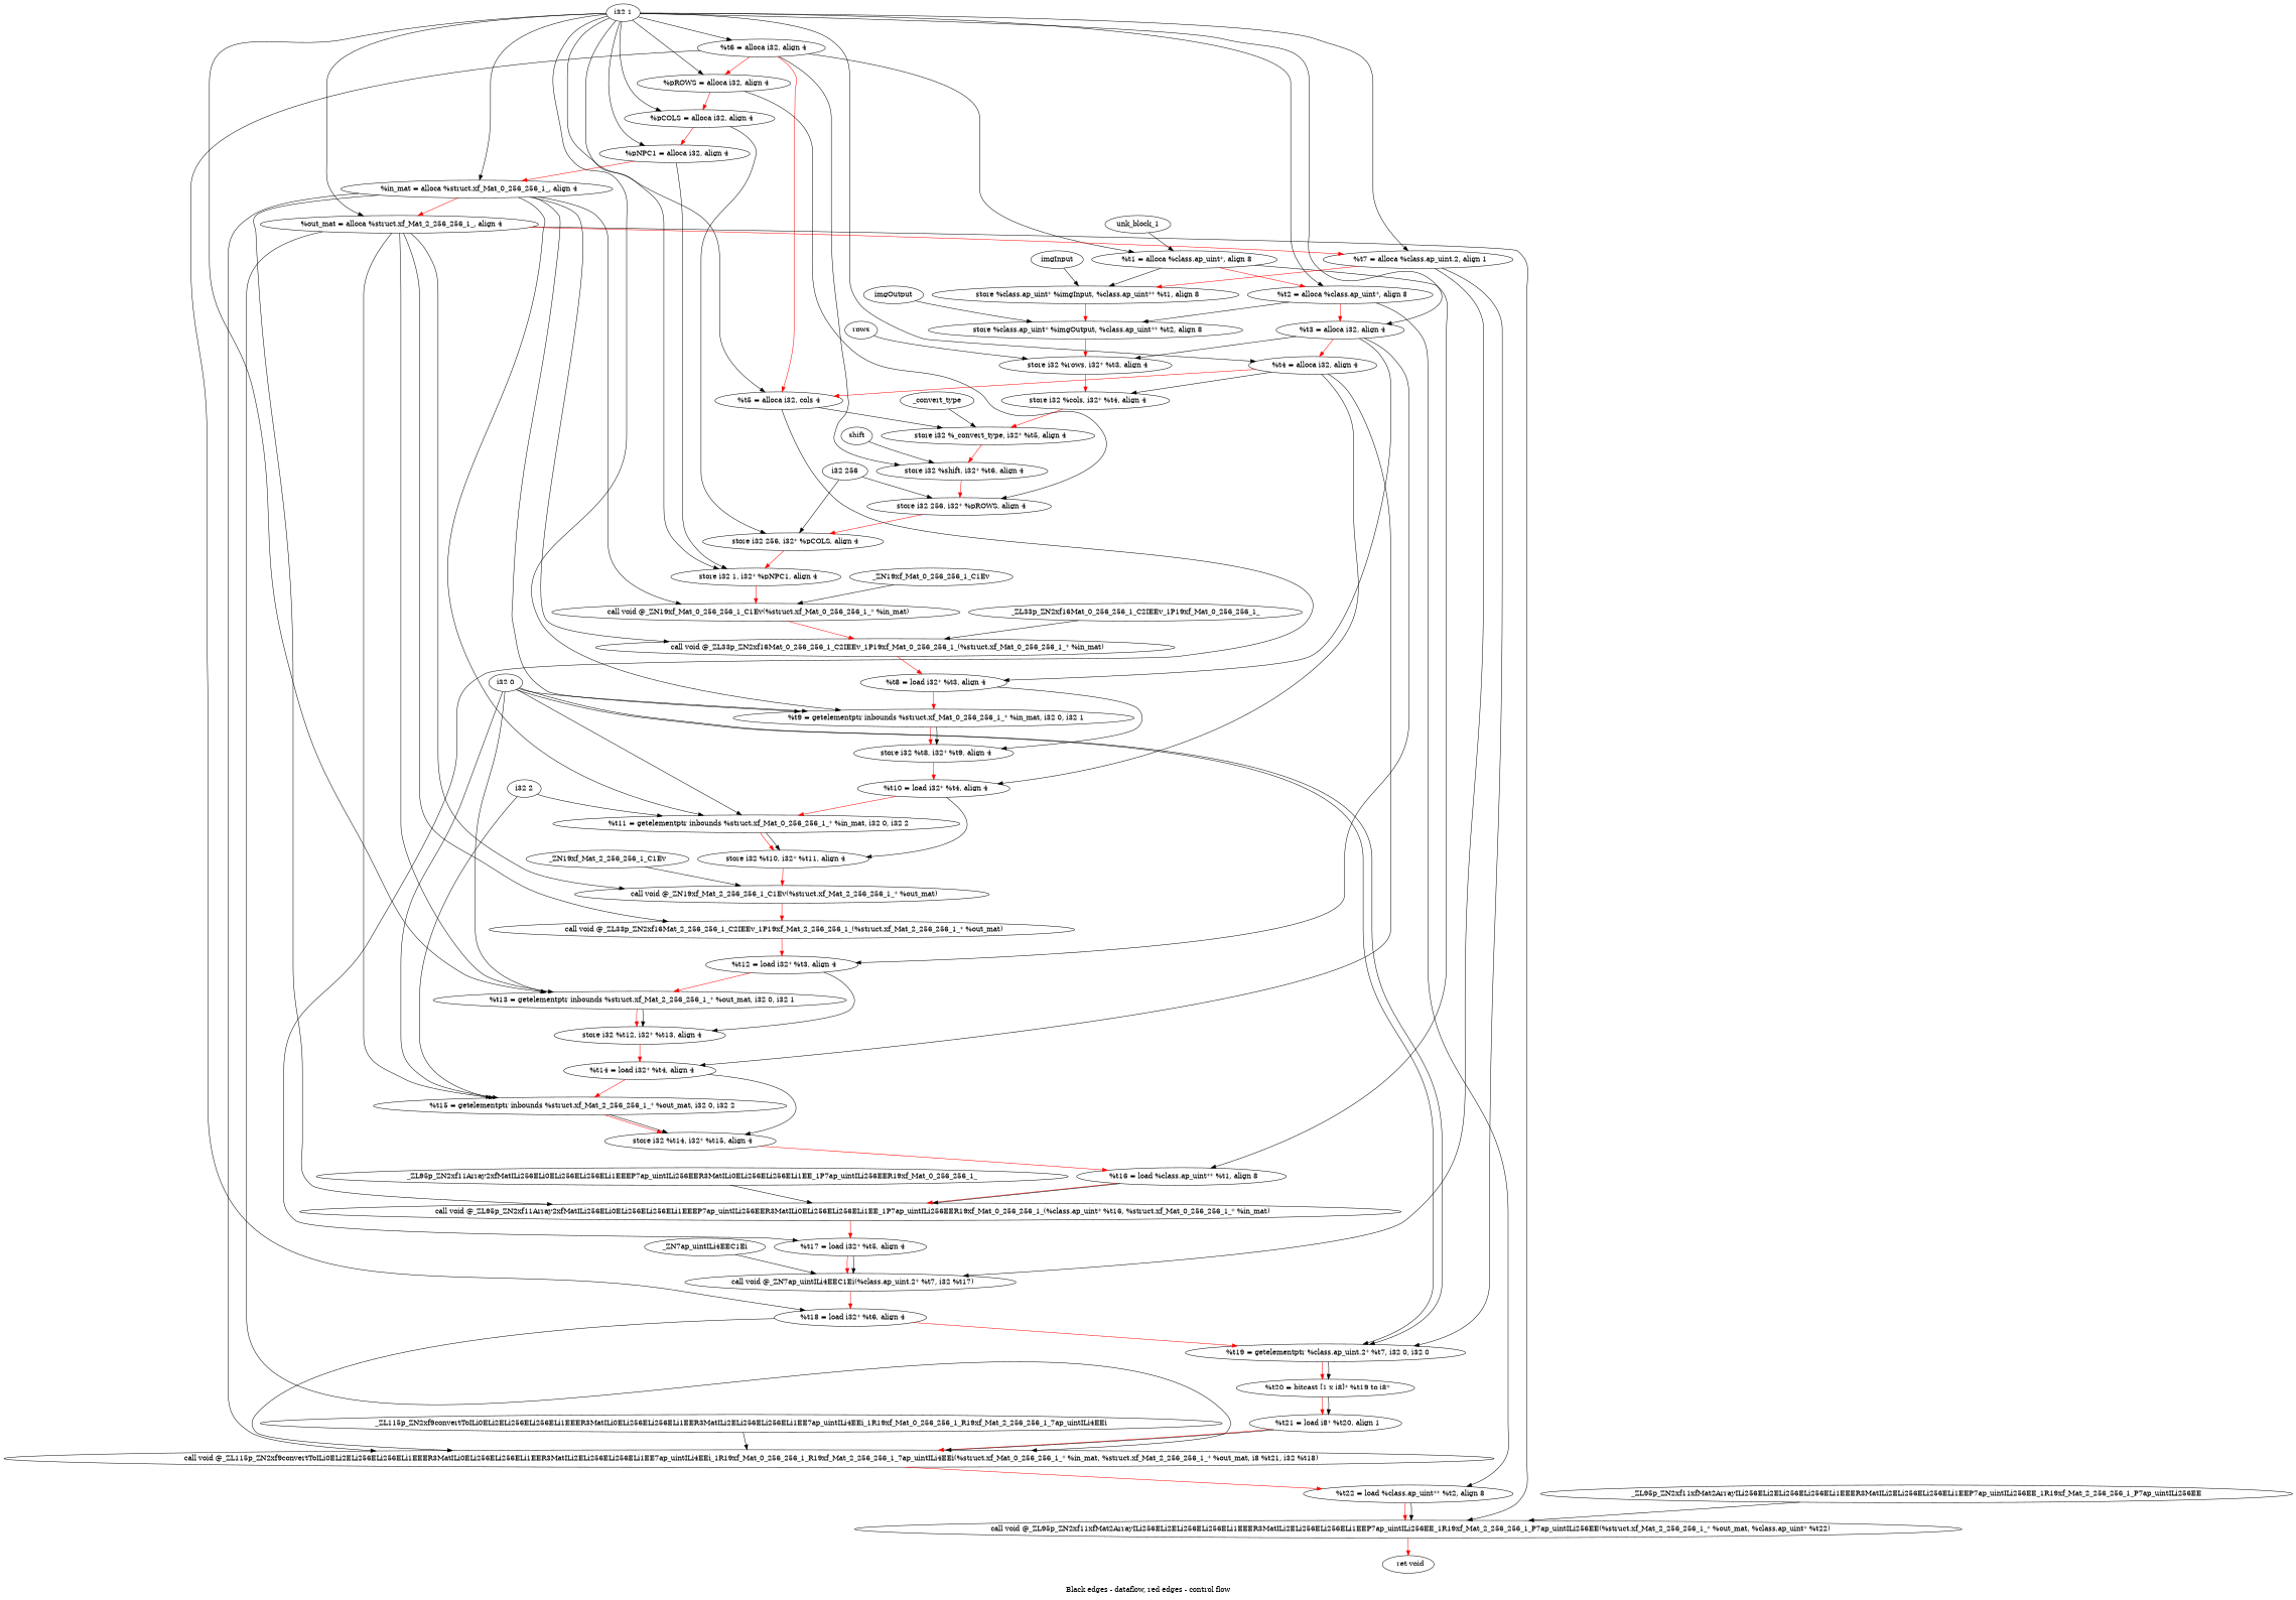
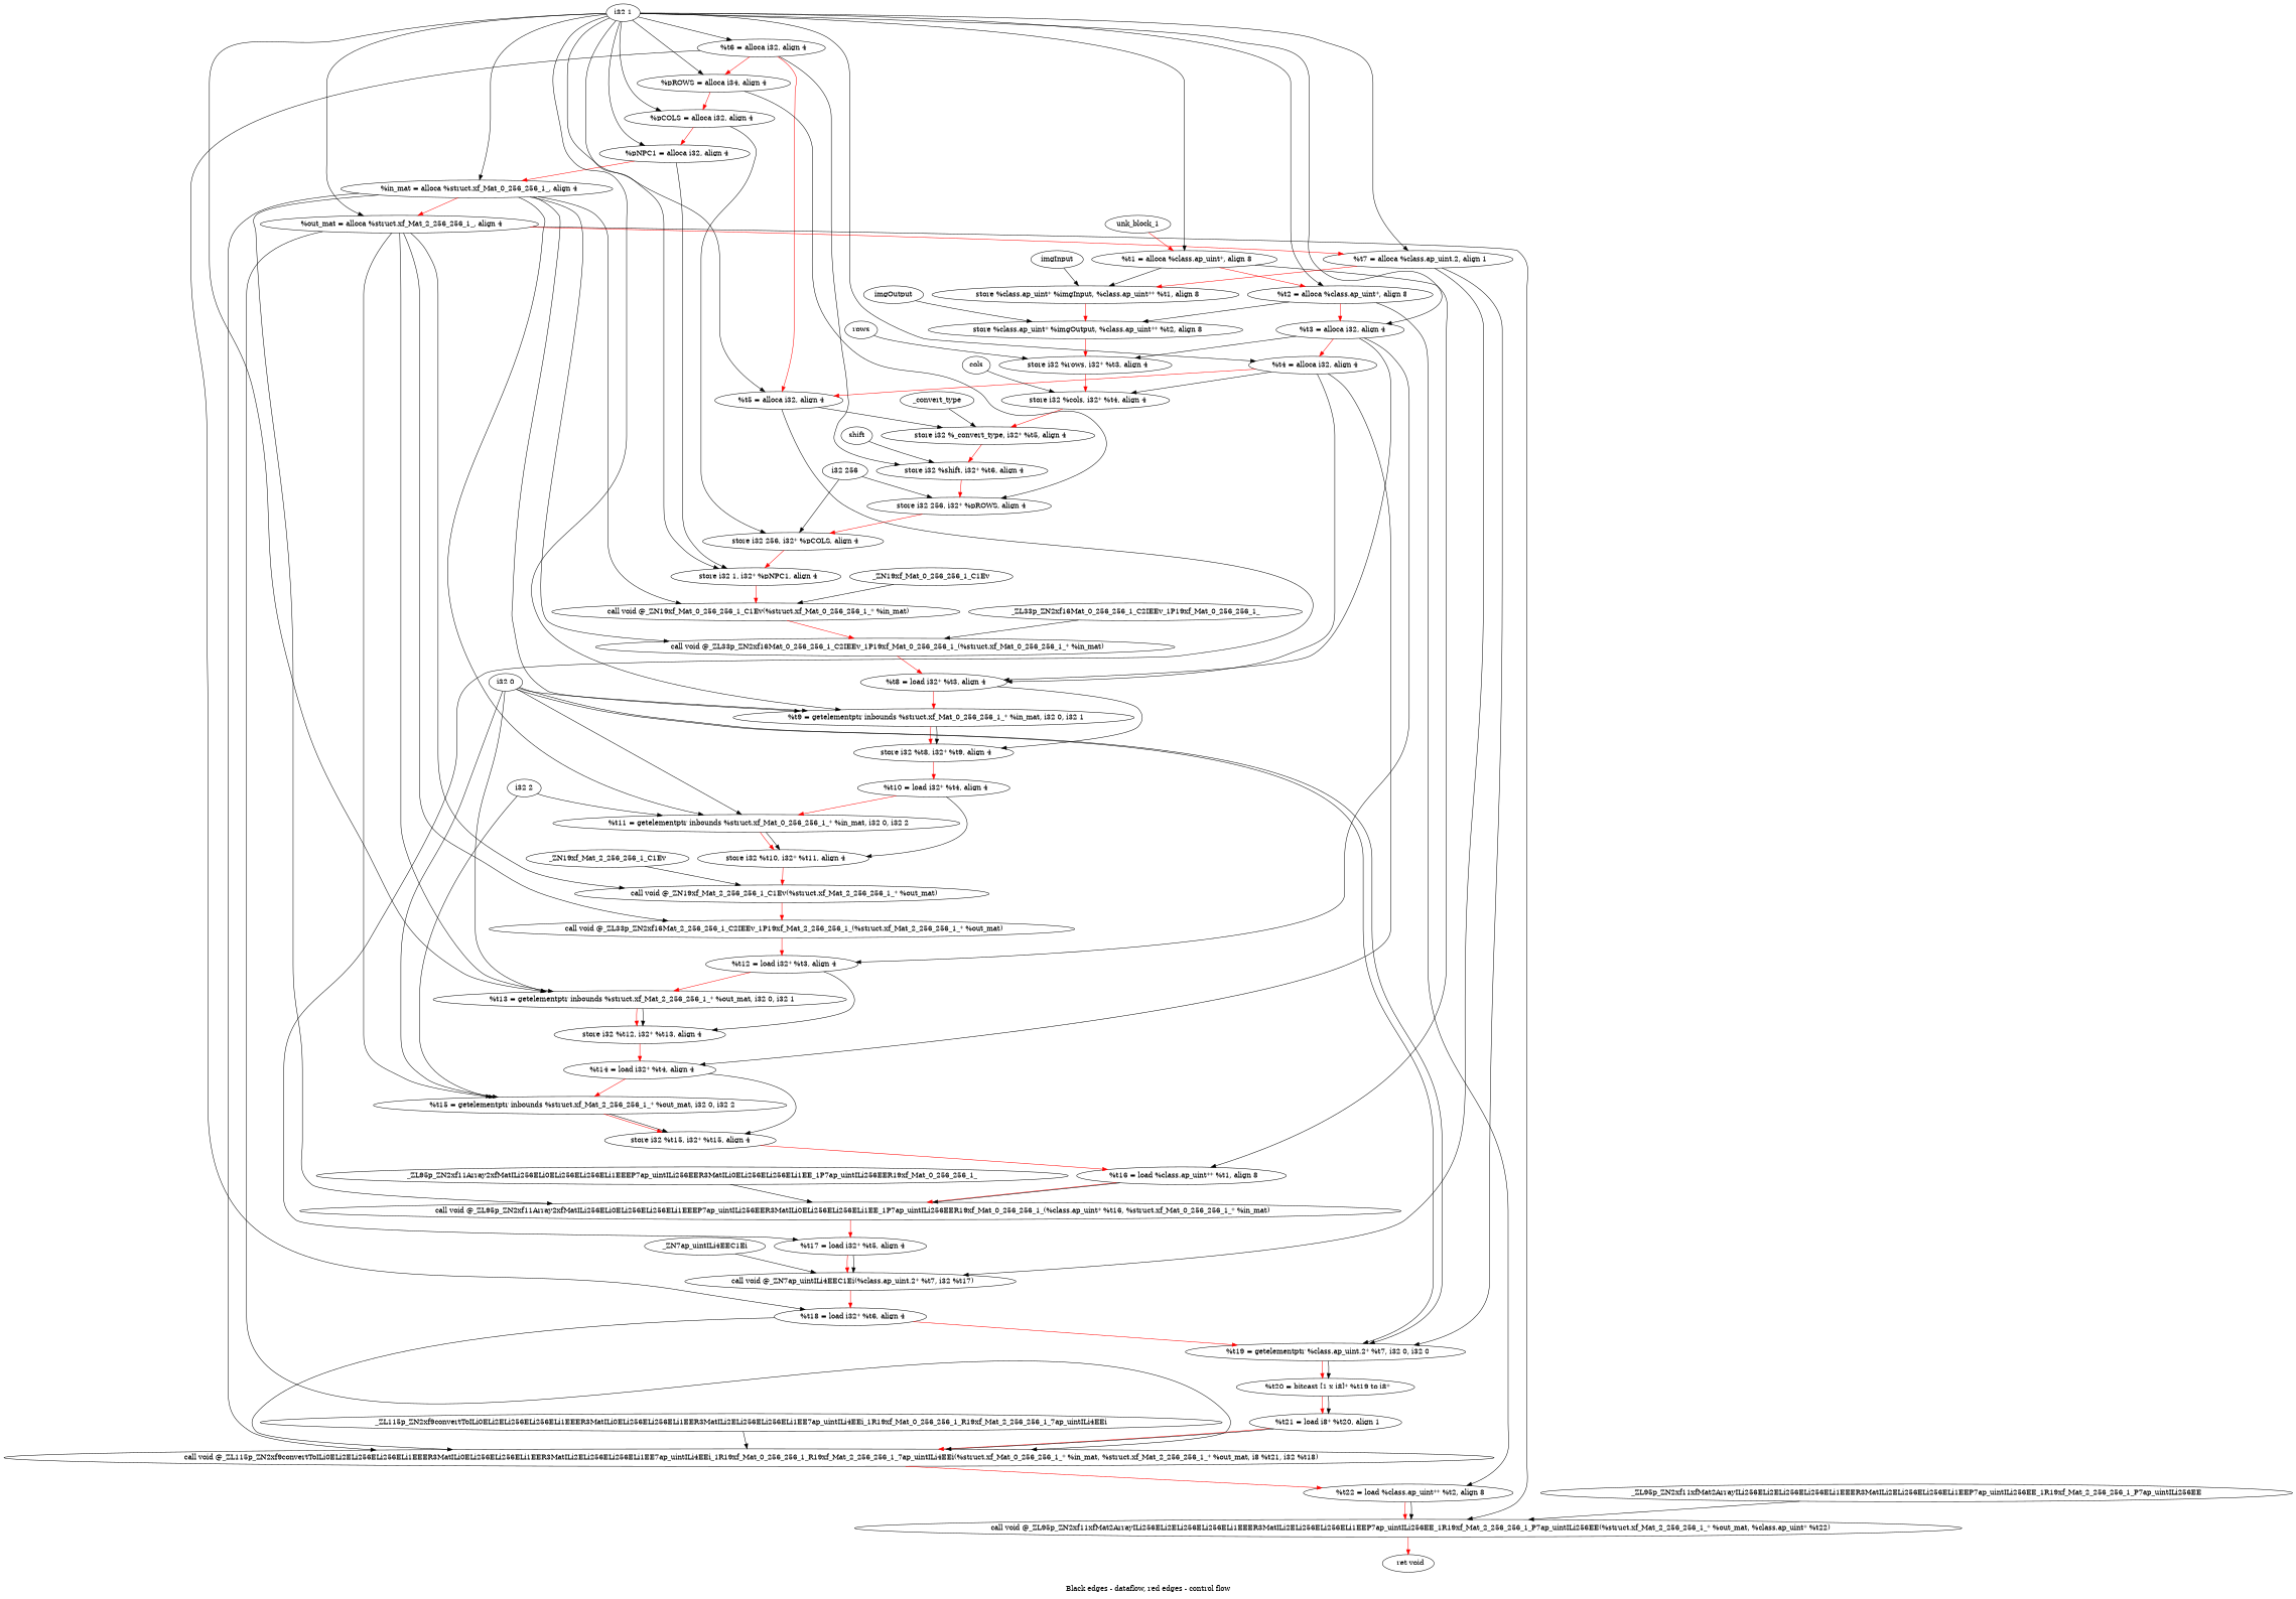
  digraph {
    compound=true
    label="Black edges - dataflow, red edges - control flow"
    n1 [label="  %t1 = alloca %class.ap_uint*, align 8"]
    n2 [label="  %t2 = alloca %class.ap_uint*, align 8"]
    n3 [label="  store %class.ap_uint* %imgInput, %class.ap_uint** %t1, align 8"]
    n4 [label="  %t16 = load %class.ap_uint** %t1, align 8"]
    n5 [label="  %t3 = alloca i32, align 4"]
    n6 [label="  store %class.ap_uint* %imgOutput, %class.ap_uint** %t2, align 8"]
    n7 [label="  %t22 = load %class.ap_uint** %t2, align 8"]
    n8 [label="  call void @_ZL95p_ZN2xf11Array2xfMatILi256ELi0ELi256ELi256ELi1EEEP7ap_uintILi256EER3MatILi0ELi256ELi256ELi1EE_1P7ap_uintILi256EER19xf_Mat_0_256_256_1_(%class.ap_uint* %t16, %struct.xf_Mat_0_256_256_1_* %in_mat)"]
    n9 [label="  %t4 = alloca i32, align 4"]
    n10 [label="  store i32 %rows, i32* %t3, align 4"]
    n11 [label="  %t8 = load i32* %t3, align 4"]
    n12 [label="  %t12 = load i32* %t3, align 4"]
    n13 [label="  call void @_ZL95p_ZN2xf11xfMat2ArrayILi256ELi2ELi256ELi256ELi1EEER3MatILi2ELi256ELi256ELi1EEP7ap_uintILi256EE_1R19xf_Mat_2_256_256_1_P7ap_uintILi256EE(%struct.xf_Mat_2_256_256_1_* %out_mat, %class.ap_uint* %t22)"]
-   n14 [label="%t5 = alloca i32, cols 4"]
+   n14 [label="  %t5 = alloca i32, align 4"]
    n15 [label="  store i32 %cols, i32* %t4, align 4"]
    n16 [label="  %t10 = load i32* %t4, align 4"]
    n17 [label="  %t14 = load i32* %t4, align 4"]
    n18 [label="  %t9 = getelementptr inbounds %struct.xf_Mat_0_256_256_1_* %in_mat, i32 0, i32 1"]
    n19 [label="  store i32 %t8, i32* %t9, align 4"]
    n20 [label="  %t13 = getelementptr inbounds %struct.xf_Mat_2_256_256_1_* %out_mat, i32 0, i32 1"]
    n21 [label="  store i32 %t12, i32* %t13, align 4"]
    n22 [label="  store i32 %_convert_type, i32* %t5, align 4"]
    n23 [label="  %t17 = load i32* %t5, align 4"]
    n24 [label="  %t11 = getelementptr inbounds %struct.xf_Mat_0_256_256_1_* %in_mat, i32 0, i32 2"]
    n25 [label="  store i32 %t10, i32* %t11, align 4"]
    n26 [label="  %t15 = getelementptr inbounds %struct.xf_Mat_2_256_256_1_* %out_mat, i32 0, i32 2"]
-   n27 [label="  store i32 %t14, i32* %t15, align 4"]
+   n27 [label="store i32 %t15, i32* %t15, align 4"]
    n28 [label="  %t6 = alloca i32, align 4"]
-   n29 [label="  %pROWS = alloca i32, align 4"]
+   n29 [label="%pROWS = alloca i34, align 4"]
    n30 [label="  store i32 %shift, i32* %t6, align 4"]
    n31 [label="  %t18 = load i32* %t6, align 4"]
    n32 [label="  call void @_ZN7ap_uintILi4EEC1Ei(%class.ap_uint.2* %t7, i32 %t17)"]
    n33 [label="  %pCOLS = alloca i32, align 4"]
    n34 [label="  store i32 256, i32* %pROWS, align 4"]
    n35 [label="  call void @_ZL115p_ZN2xf9convertToILi0ELi2ELi256ELi256ELi1EEER3MatILi0ELi256ELi256ELi1EER3MatILi2ELi256ELi256ELi1EE7ap_uintILi4EEi_1R19xf_Mat_0_256_256_1_R19xf_Mat_2_256_256_1_7ap_uintILi4EEi(%struct.xf_Mat_0_256_256_1_* %in_mat, %struct.xf_Mat_2_256_256_1_* %out_mat, i8 %t21, i32 %t18)"]
    n36 [label="  %t19 = getelementptr %class.ap_uint.2* %t7, i32 0, i32 0"]
    n37 [label="  %pNPC1 = alloca i32, align 4"]
    n38 [label="  store i32 256, i32* %pCOLS, align 4"]
    n39 [label="  %in_mat = alloca %struct.xf_Mat_0_256_256_1_, align 4"]
    n40 [label="  store i32 1, i32* %pNPC1, align 4"]
    n41 [label="  %out_mat = alloca %struct.xf_Mat_2_256_256_1_, align 4"]
    n42 [label="  call void @_ZN19xf_Mat_0_256_256_1_C1Ev(%struct.xf_Mat_0_256_256_1_* %in_mat)"]
    n43 [label="  call void @_ZL33p_ZN2xf16Mat_0_256_256_1_C2IEEv_1P19xf_Mat_0_256_256_1_(%struct.xf_Mat_0_256_256_1_* %in_mat)"]
    n44 [label="  %t7 = alloca %class.ap_uint.2, align 1"]
    n45 [label="  call void @_ZN19xf_Mat_2_256_256_1_C1Ev(%struct.xf_Mat_2_256_256_1_* %out_mat)"]
    n46 [label="  call void @_ZL33p_ZN2xf16Mat_2_256_256_1_C2IEEv_1P19xf_Mat_2_256_256_1_(%struct.xf_Mat_2_256_256_1_* %out_mat)"]
    n47 [label="  ret void"]
    n48 [label="  %t20 = bitcast [1 x i8]* %t19 to i8*"]
    n49 [label="  %t21 = load i8* %t20, align 1"]
    unk_block_1
    "i32 1"
    imgInput
    imgOutput
    rows
+   cols
    _convert_type
    shift
    "i32 256"
    _ZN19xf_Mat_0_256_256_1_C1Ev
    _ZL33p_ZN2xf16Mat_0_256_256_1_C2IEEv_1P19xf_Mat_0_256_256_1_
    "i32 0"
    "i32 2"
    _ZN19xf_Mat_2_256_256_1_C1Ev
    _ZL95p_ZN2xf11Array2xfMatILi256ELi0ELi256ELi256ELi1EEEP7ap_uintILi256EER3MatILi0ELi256ELi256ELi1EE_1P7ap_uintILi256EER19xf_Mat_0_256_256_1_
    _ZN7ap_uintILi4EEC1Ei
    _ZL115p_ZN2xf9convertToILi0ELi2ELi256ELi256ELi1EEER3MatILi0ELi256ELi256ELi1EER3MatILi2ELi256ELi256ELi1EE7ap_uintILi4EEi_1R19xf_Mat_0_256_256_1_R19xf_Mat_2_256_256_1_7ap_uintILi4EEi
    _ZL95p_ZN2xf11xfMat2ArrayILi256ELi2ELi256ELi256ELi1EEER3MatILi2ELi256ELi256ELi1EEP7ap_uintILi256EE_1R19xf_Mat_2_256_256_1_P7ap_uintILi256EE
    n1 -> n2 [color=red weight=2]
    n1 -> n3
    n1 -> n4
    n2 -> n5 [color=red weight=2]
    n2 -> n6
    n2 -> n7
    n3 -> n6 [color=red weight=2]
    n4 -> n8 [color=red weight=2]
    n4 -> n8
    n5 -> n9 [color=red weight=2]
    n5 -> n10
    n5 -> n11
    n5 -> n12
    n6 -> n10 [color=red weight=2]
    n7 -> n13 [color=red weight=2]
    n7 -> n13
    n8 -> n23 [color=red weight=2]
    n9 -> n14 [color=red weight=2]
    n9 -> n15
-   n9 -> n16
+   n9 -> n11
    n9 -> n17
    n10 -> n15 [color=red weight=2]
    n11 -> n18 [color=red weight=2]
    n11 -> n19
    n12 -> n20 [color=red weight=2]
    n12 -> n21
    n13 -> n47 [color=red weight=2]
    n14 -> n22
    n14 -> n23
    n15 -> n22 [color=red weight=2]
    n16 -> n24 [color=red weight=2]
    n16 -> n25
    n17 -> n26 [color=red weight=2]
    n17 -> n27
    n18 -> n19 [color=red weight=2]
    n18 -> n19
    n19 -> n16 [color=red weight=2]
    n20 -> n21 [color=red weight=2]
    n20 -> n21
    n21 -> n17 [color=red weight=2]
    n22 -> n30 [color=red weight=2]
    n23 -> n32 [color=red weight=2]
    n23 -> n32
    n24 -> n25 [color=red weight=2]
    n24 -> n25
    n25 -> n45 [color=red weight=2]
    n26 -> n27 [color=red weight=2]
    n26 -> n27
    n27 -> n4 [color=red weight=2]
    n28 -> n14 [color=red weight=2]
    n28 -> n29 [color=red weight=2]
    n28 -> n30
    n28 -> n31
    n29 -> n33 [color=red weight=2]
    n29 -> n34
    n30 -> n34 [color=red weight=2]
    n31 -> n35
    n31 -> n36 [color=red weight=2]
    n32 -> n31 [color=red weight=2]
    n33 -> n37 [color=red weight=2]
    n33 -> n38
    n34 -> n38 [color=red weight=2]
    n35 -> n7 [color=red weight=2]
    n36 -> n48 [color=red weight=2]
    n36 -> n48
    n37 -> n39 [color=red weight=2]
    n37 -> n40
    n38 -> n40 [color=red weight=2]
    n39 -> n8
    n39 -> n18
    n39 -> n24
    n39 -> n35
    n39 -> n41 [color=red weight=2]
    n39 -> n42
    n39 -> n43
    n40 -> n42 [color=red weight=2]
    n41 -> n13
    n41 -> n20
    n41 -> n26
    n41 -> n35
    n41 -> n44 [color=red weight=2]
    n41 -> n45
    n41 -> n46
    n42 -> n43 [color=red weight=2]
    n43 -> n11 [color=red weight=2]
    n44 -> n3 [color=red weight=2]
    n44 -> n32
    n44 -> n36
    n45 -> n46 [color=red weight=2]
    n46 -> n12 [color=red weight=2]
    n48 -> n49 [color=red weight=2]
    n48 -> n49
    n49 -> n35 [color=red weight=2]
    n49 -> n35
-   unk_block_1 -> n1 [color=black]
-   n28 -> n1
+   unk_block_1 -> n1 [color=red]
+   "i32 1" -> n1
    "i32 1" -> n2
    "i32 1" -> n5
    "i32 1" -> n9
    "i32 1" -> n14
    "i32 1" -> n18
    "i32 1" -> n20
    "i32 1" -> n28
    "i32 1" -> n29
    "i32 1" -> n33
    "i32 1" -> n37
    "i32 1" -> n39
    "i32 1" -> n40
    "i32 1" -> n41
    "i32 1" -> n44
    imgInput -> n3
    imgOutput -> n6
    rows -> n10
+   cols -> n15
    _convert_type -> n22
    shift -> n30
    "i32 256" -> n34
    "i32 256" -> n38
    _ZN19xf_Mat_0_256_256_1_C1Ev -> n42
    _ZL33p_ZN2xf16Mat_0_256_256_1_C2IEEv_1P19xf_Mat_0_256_256_1_ -> n43
    "i32 0" -> n18
    "i32 0" -> n20
    "i32 0" -> n24
    "i32 0" -> n26
    "i32 0" -> n36
    "i32 0" -> n36
    "i32 2" -> n24
    "i32 2" -> n26
    _ZN19xf_Mat_2_256_256_1_C1Ev -> n45
    _ZL95p_ZN2xf11Array2xfMatILi256ELi0ELi256ELi256ELi1EEEP7ap_uintILi256EER3MatILi0ELi256ELi256ELi1EE_1P7ap_uintILi256EER19xf_Mat_0_256_256_1_ -> n8
    _ZN7ap_uintILi4EEC1Ei -> n32
    _ZL115p_ZN2xf9convertToILi0ELi2ELi256ELi256ELi1EEER3MatILi0ELi256ELi256ELi1EER3MatILi2ELi256ELi256ELi1EE7ap_uintILi4EEi_1R19xf_Mat_0_256_256_1_R19xf_Mat_2_256_256_1_7ap_uintILi4EEi -> n35
    _ZL95p_ZN2xf11xfMat2ArrayILi256ELi2ELi256ELi256ELi1EEER3MatILi2ELi256ELi256ELi1EEP7ap_uintILi256EE_1R19xf_Mat_2_256_256_1_P7ap_uintILi256EE -> n13
  }
